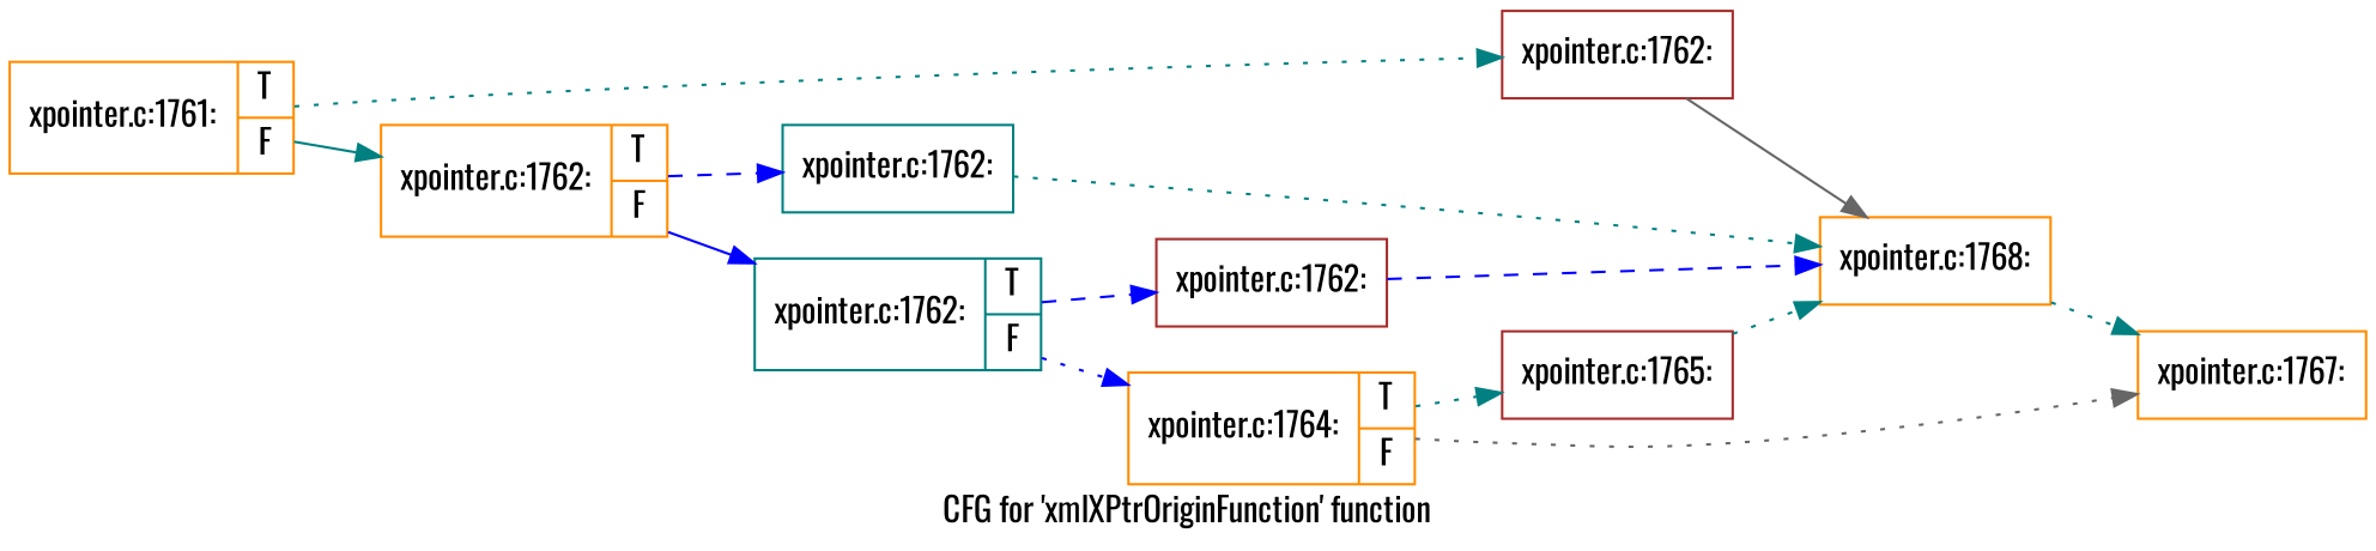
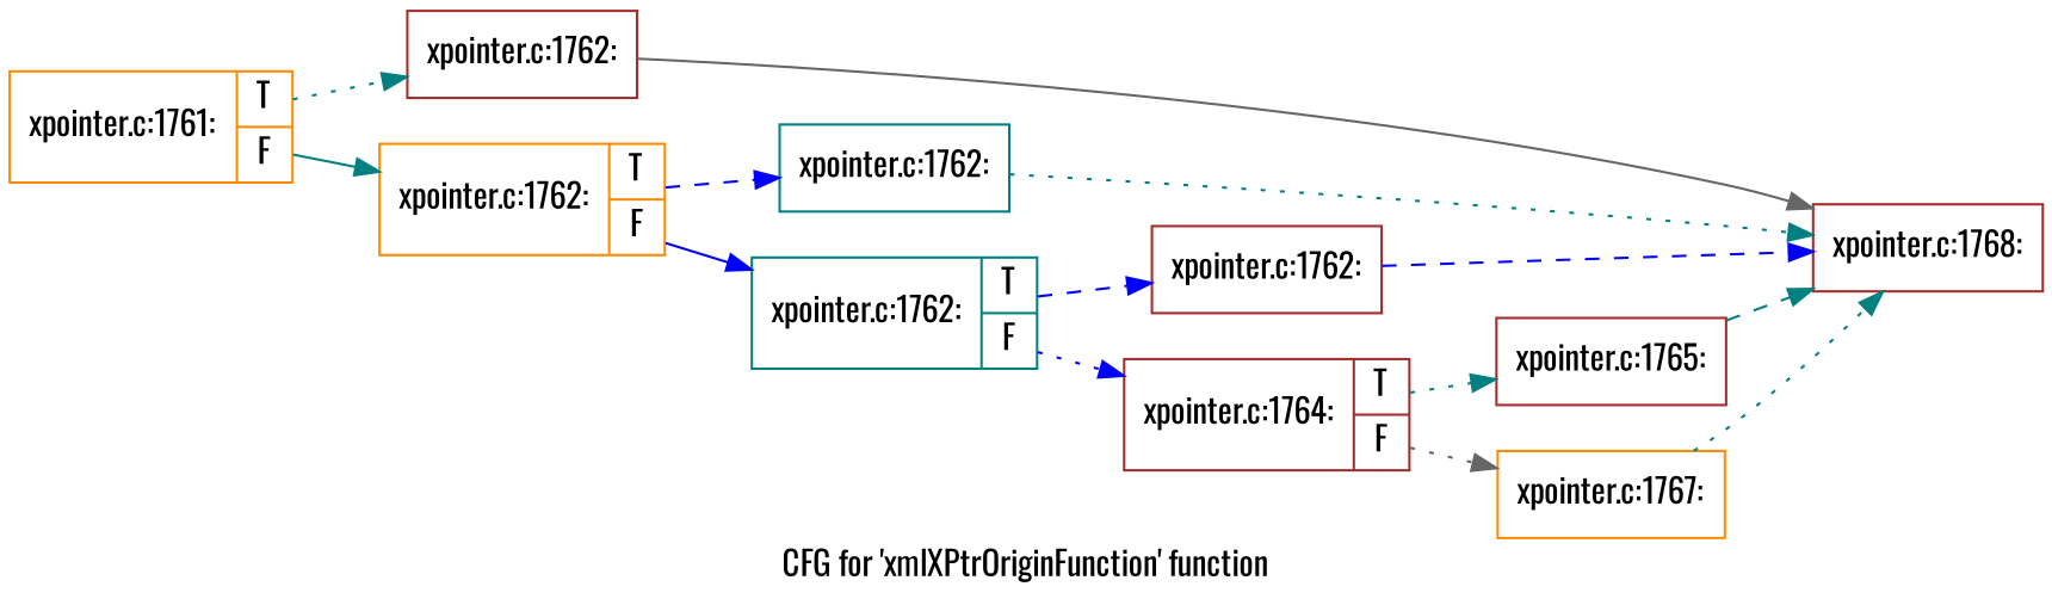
  digraph {
    fontname=Oswald
    label="CFG for 'xmlXPtrOriginFunction' function"
    rankdir=LR
    node [color=darkorange fontname=Oswald shape=record]
    edge [color=teal fontname=Oswald style=dotted]
    n1 [label="{xpointer.c:1761:|{<s0>T|<s1>F}}"]
    n2 [color=brown label="{xpointer.c:1762:}"]
    n3 [label="{xpointer.c:1762:|{<s0>T|<s1>F}}"]
-   n4 [label="{xpointer.c:1768:}"]
+   n4 [color=brown label="{xpointer.c:1768:}"]
    n5 [color=teal label="{xpointer.c:1762:}"]
    n6 [color=teal label="{xpointer.c:1762:|{<s0>T|<s1>F}}"]
    n7 [color=brown label="{xpointer.c:1762:}"]
-   n8 [label="{xpointer.c:1764:|{<s0>T|<s1>F}}"]
+   n8 [color=brown label="{xpointer.c:1764:|{<s0>T|<s1>F}}"]
    n9 [color=brown label="{xpointer.c:1765:}"]
    n10 [label="{xpointer.c:1767:}"]
    n1 -> n2
    n1 -> n3 [style=solid]
    n2 -> n4 [color=gray40 style=solid]
    n3 -> n5 [color=blue style=dashed]
    n3 -> n6 [color=blue style=solid]
    n5 -> n4
    n6 -> n7 [color=blue style=dashed]
    n6 -> n8 [color=blue]
    n7 -> n4 [color=blue style=dashed]
    n8 -> n9
    n8 -> n10 [color=gray40]
-   n9 -> n4
-   n4 -> n10
+   n9 -> n4 [style=dashed]
+   n10 -> n4
  }
